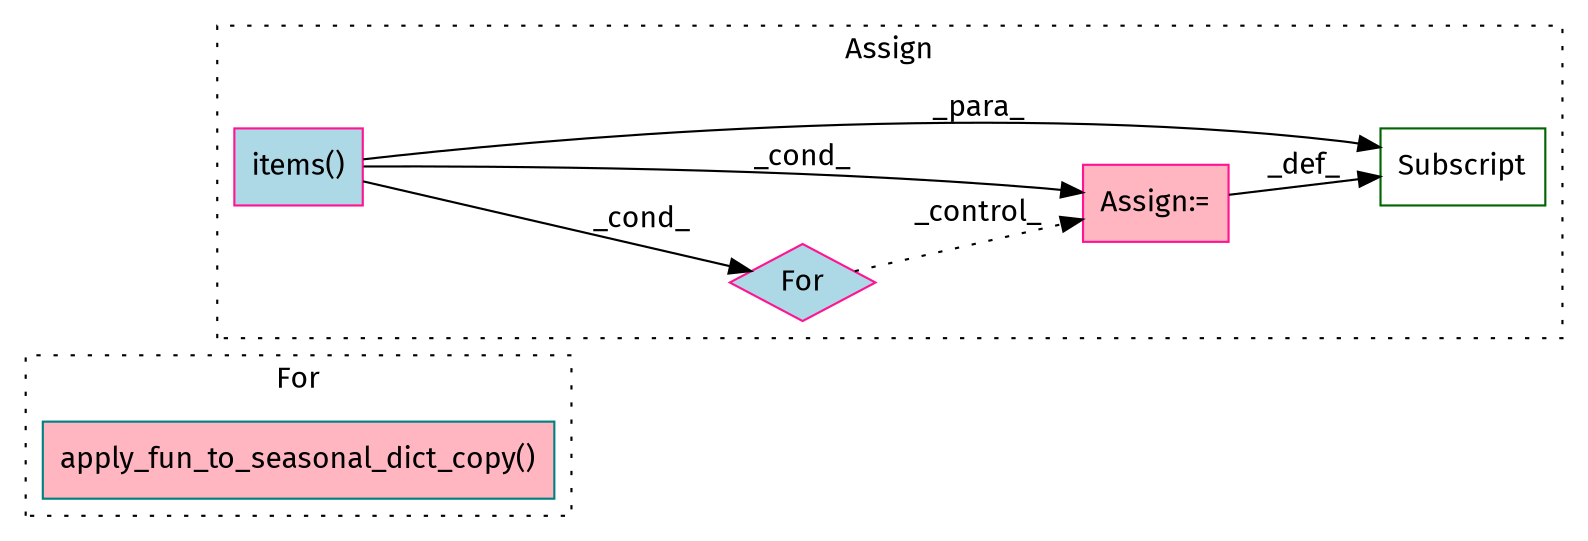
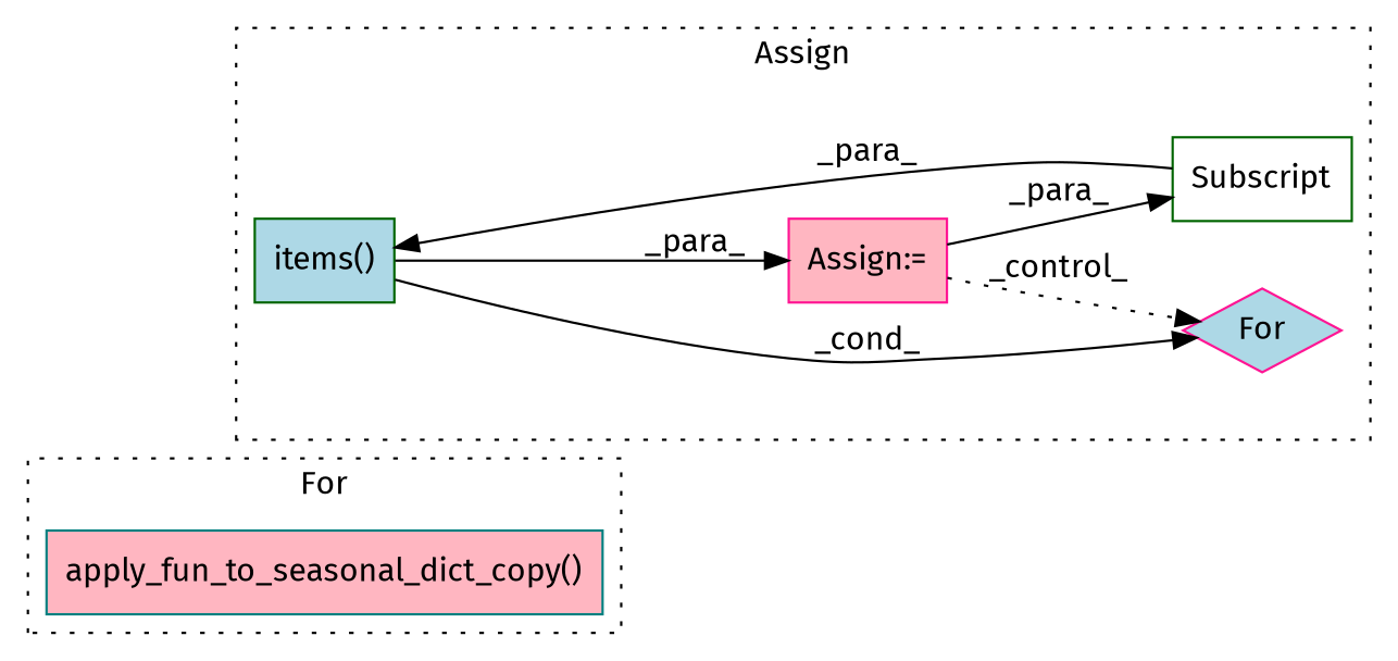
  digraph {
    fontname="Fira Sans"
    rankdir=LR
    node [a=75 color=deeppink fillcolor=lightpink fontname="Fira Sans" shape=box style=filled]
    edge [fontname="Fira Sans" style=solid]
    n1 [color=teal l="55,72" label="apply_fun_to_seasonal_dict_copy()" s="4947,5015"]
    n2 [a=107 fillcolor=lightblue l="4,14" label=For s="3940,3983" shape=diamond]
-   n3 [fillcolor=lightblue l=21 label="items()" s=3962]
+   n3 [color=darkgreen fillcolor=lightblue l=21 label="items()" s=3962]
    n4 [a=63 color=darkgreen fillcolor=white l="19,0" label=Subscript s="4214,0"]
    n5 [a=68 l=3 label="Assign:=" s=4233]
    subgraph cluster_1 {
      label=For
      style=dotted
      n1
    }
    subgraph cluster_2 {
      label=Assign
      style=dotted
      n2
      n3
      n4
      n5
    }
-   n2 -> n5 [label=_control_ style=dotted]
+   n5 -> n2 [label=_control_ style=dotted]
    n3 -> n2 [label=_cond_]
-   n3 -> n4 [label=_para_]
-   n3 -> n5 [label=_cond_]
-   n5 -> n4 [label=_def_]
+   n4 -> n3 [label=_para_]
+   n3 -> n5 [label=_para_]
+   n5 -> n4 [label=_para_]
  }
